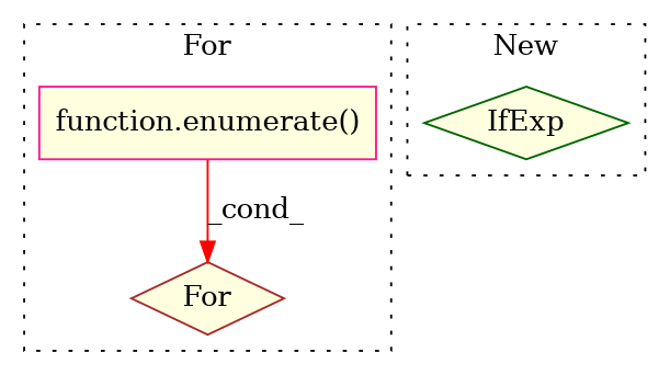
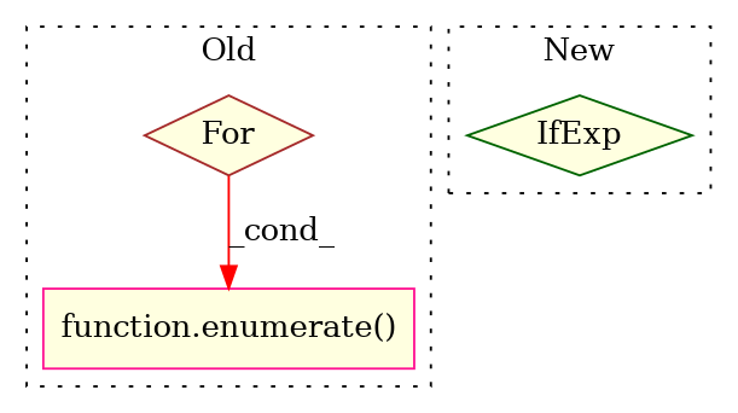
  digraph {
    node [shape=diamond style=filled fillcolor=lightyellow]
    n1 [a=107 l="4,15" label=For s="41835,41865" color=brown]
    n2 [a=75 l="10,1" label="function.enumerate()" s="41851,41864" shape=box color=deeppink]
    n3 [a=51 l="4,6" label=IfExp s="40995,41004" color=darkgreen]
    subgraph cluster_1 {
-     label=For
+     label=Old
      style=dotted
      n1
      n2
    }
    subgraph cluster_2 {
      label=New
      style=dotted
      n3
    }
-   n2 -> n1 [label=_cond_ color=red]
+   n1 -> n2 [label=_cond_ color=red]
  }
